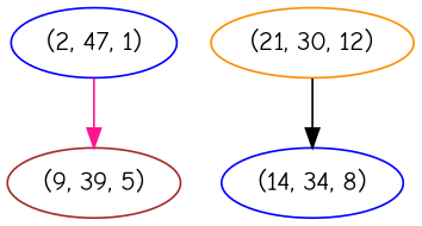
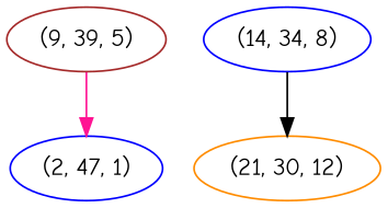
  digraph {
    fontname="Comic Neue"
    node [color=blue fontname="Comic Neue"]
    edge [fontname="Comic Neue" style=solid]
    "(9, 39, 5)" [color=brown]
    "(2, 47, 1)"
    "(21, 30, 12)" [color=darkorange]
    "(14, 34, 8)"
-   "(2, 47, 1)" -> "(9, 39, 5)" [color=deeppink]
-   "(21, 30, 12)" -> "(14, 34, 8)" [color=black]
+   "(9, 39, 5)" -> "(2, 47, 1)" [color=deeppink]
+   "(14, 34, 8)" -> "(21, 30, 12)" [color=black]
  }
